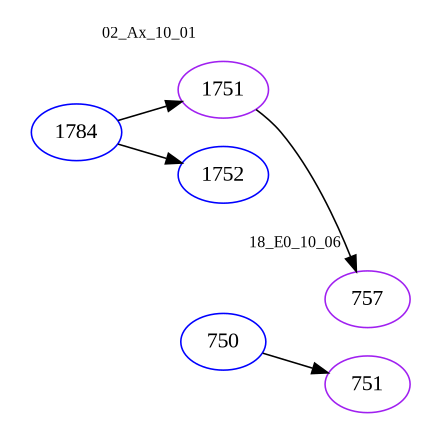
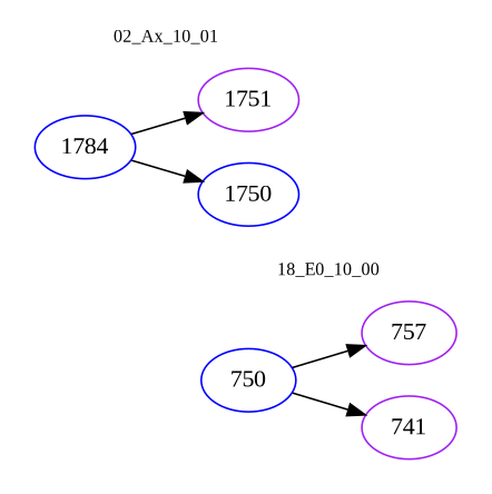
  digraph {
    fontname="Liberation Serif"
    rankdir=LR
    node [color=blue fontname="Liberation Serif"]
    edge [color=black fontname="Liberation Serif"]
    n1 [label=1784]
-   n2 [label=1752]
+   n2 [label=1750]
    n3 [color=purple label=1751]
    n4 [label=750]
    n5 [color=purple label=757]
-   n6 [color=purple label=751]
+   n6 [color=purple label=741]
    subgraph cluster_1 {
      color=white
      fontsize=10
      label="02_Ax_10_01"
      n1
      n2
      n3
    }
    subgraph cluster_2 {
      color=white
      fontsize=10
-     label="18_E0_10_06"
+     label="18_E0_10_00"
      n4
      n5
      n6
    }
    n1 -> n2
    n1 -> n3
-   n3 -> n5
+   n4 -> n5
    n4 -> n6
  }
